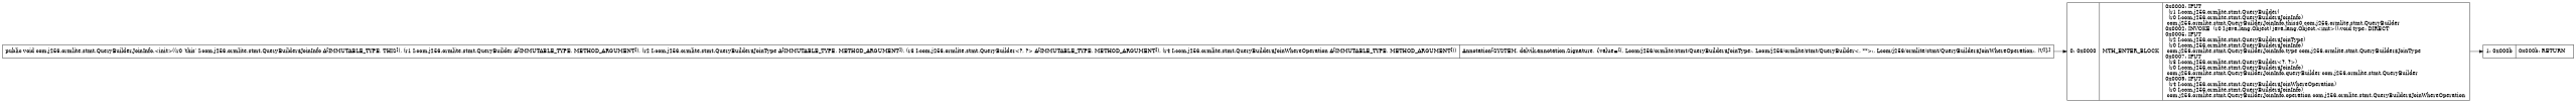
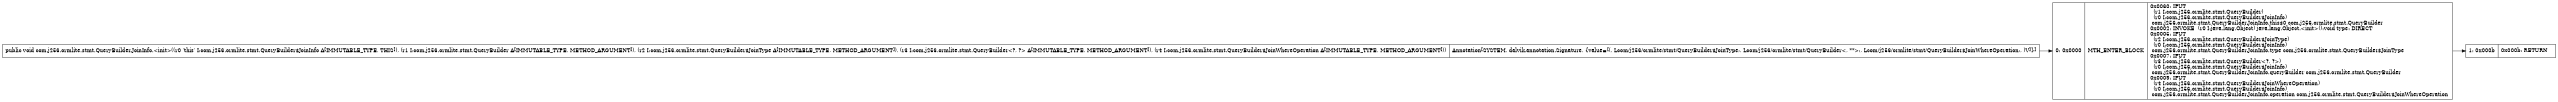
  digraph {
    rankdir=LR
    node [shape=record]
-   n1 [label="{0\:\ 0x0000|MTH_ENTER_BLOCK\l|0x0000: IPUT  \l  (r1 I:com.j256.ormlite.stmt.QueryBuilder)\l  (r0 I:com.j256.ormlite.stmt.QueryBuilder$JoinInfo)\l com.j256.ormlite.stmt.QueryBuilder.JoinInfo.this$0 com.j256.ormlite.stmt.QueryBuilder \l0x0002: INVOKE  (r0 I:java.lang.Object) java.lang.Object.\<init\>():void type: DIRECT \l0x0005: IPUT  \l  (r2 I:com.j256.ormlite.stmt.QueryBuilder$JoinType)\l  (r0 I:com.j256.ormlite.stmt.QueryBuilder$JoinInfo)\l com.j256.ormlite.stmt.QueryBuilder.JoinInfo.type com.j256.ormlite.stmt.QueryBuilder$JoinType \l0x0007: IPUT  \l  (r3 I:com.j256.ormlite.stmt.QueryBuilder\<?, ?\>)\l  (r0 I:com.j256.ormlite.stmt.QueryBuilder$JoinInfo)\l com.j256.ormlite.stmt.QueryBuilder.JoinInfo.queryBuilder com.j256.ormlite.stmt.QueryBuilder \l0x0009: IPUT  \l  (r4 I:com.j256.ormlite.stmt.QueryBuilder$JoinWhereOperation)\l  (r0 I:com.j256.ormlite.stmt.QueryBuilder$JoinInfo)\l com.j256.ormlite.stmt.QueryBuilder.JoinInfo.operation com.j256.ormlite.stmt.QueryBuilder$JoinWhereOperation \l}"]
+   n1 [label="{0\:\ 0x0000|MTH_ENTER_BLOCK\l|0x0060: IPUT  \l  (r1 I:com.j256.ormlite.stmt.QueryBuilder)\l  (r0 I:com.j256.ormlite.stmt.QueryBuilder$JoinInfo)\l com.j256.ormlite.stmt.QueryBuilder.JoinInfo.this$0 com.j256.ormlite.stmt.QueryBuilder \l0x0002: INVOKE  (r0 I:java.lang.Object) java.lang.Object.\<init\>():void type: DIRECT \l0x0005: IPUT  \l  (r2 I:com.j256.ormlite.stmt.QueryBuilder$JoinType)\l  (r0 I:com.j256.ormlite.stmt.QueryBuilder$JoinInfo)\l com.j256.ormlite.stmt.QueryBuilder.JoinInfo.type com.j256.ormlite.stmt.QueryBuilder$JoinType \l0x0007: IPUT  \l  (r3 I:com.j256.ormlite.stmt.QueryBuilder\<?, ?\>)\l  (r0 I:com.j256.ormlite.stmt.QueryBuilder$JoinInfo)\l com.j256.ormlite.stmt.QueryBuilder.JoinInfo.queryBuilder com.j256.ormlite.stmt.QueryBuilder \l0x0009: IPUT  \l  (r4 I:com.j256.ormlite.stmt.QueryBuilder$JoinWhereOperation)\l  (r0 I:com.j256.ormlite.stmt.QueryBuilder$JoinInfo)\l com.j256.ormlite.stmt.QueryBuilder.JoinInfo.operation com.j256.ormlite.stmt.QueryBuilder$JoinWhereOperation \l}"]
    n2 [label="{1\:\ 0x000b|0x000b: RETURN   \l}"]
    n3 [label="{public void com.j256.ormlite.stmt.QueryBuilder.JoinInfo.\<init\>((r0 'this' I:com.j256.ormlite.stmt.QueryBuilder$JoinInfo A[IMMUTABLE_TYPE, THIS]), (r1 I:com.j256.ormlite.stmt.QueryBuilder A[IMMUTABLE_TYPE, METHOD_ARGUMENT]), (r2 I:com.j256.ormlite.stmt.QueryBuilder$JoinType A[IMMUTABLE_TYPE, METHOD_ARGUMENT]), (r3 I:com.j256.ormlite.stmt.QueryBuilder\<?, ?\> A[IMMUTABLE_TYPE, METHOD_ARGUMENT]), (r4 I:com.j256.ormlite.stmt.QueryBuilder$JoinWhereOperation A[IMMUTABLE_TYPE, METHOD_ARGUMENT]))  | Annotation[SYSTEM, dalvik.annotation.Signature, \{value=[(, Lcom\/j256\/ormlite\/stmt\/QueryBuilder$JoinType;, Lcom\/j256\/ormlite\/stmt\/QueryBuilder\<, **\>;, Lcom\/j256\/ormlite\/stmt\/QueryBuilder$JoinWhereOperation;, )V]\}]\l}"]
    n1 -> n2
    n3 -> n1
  }
